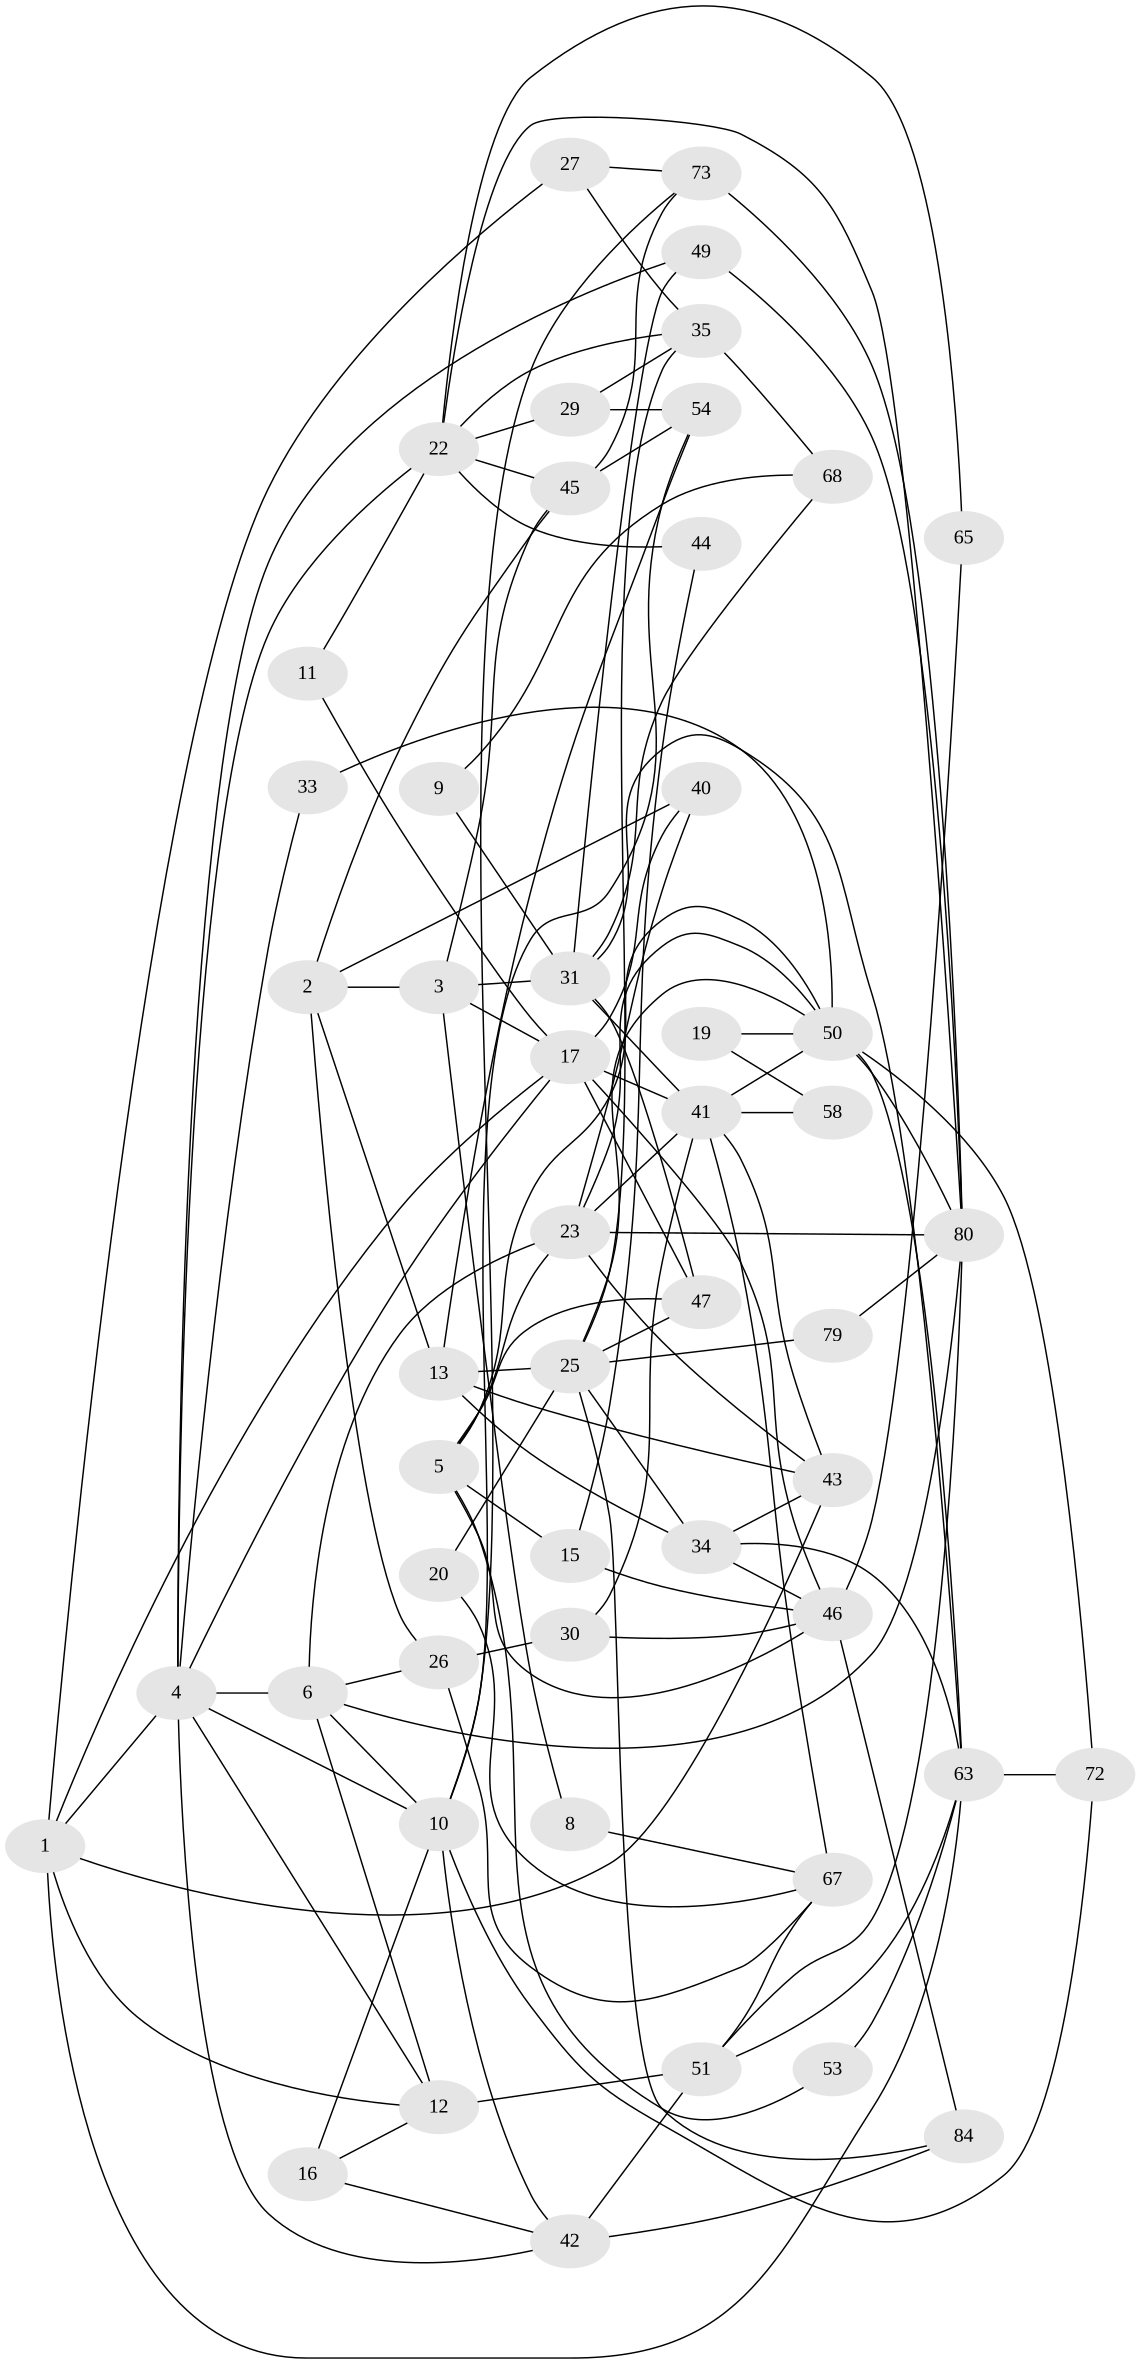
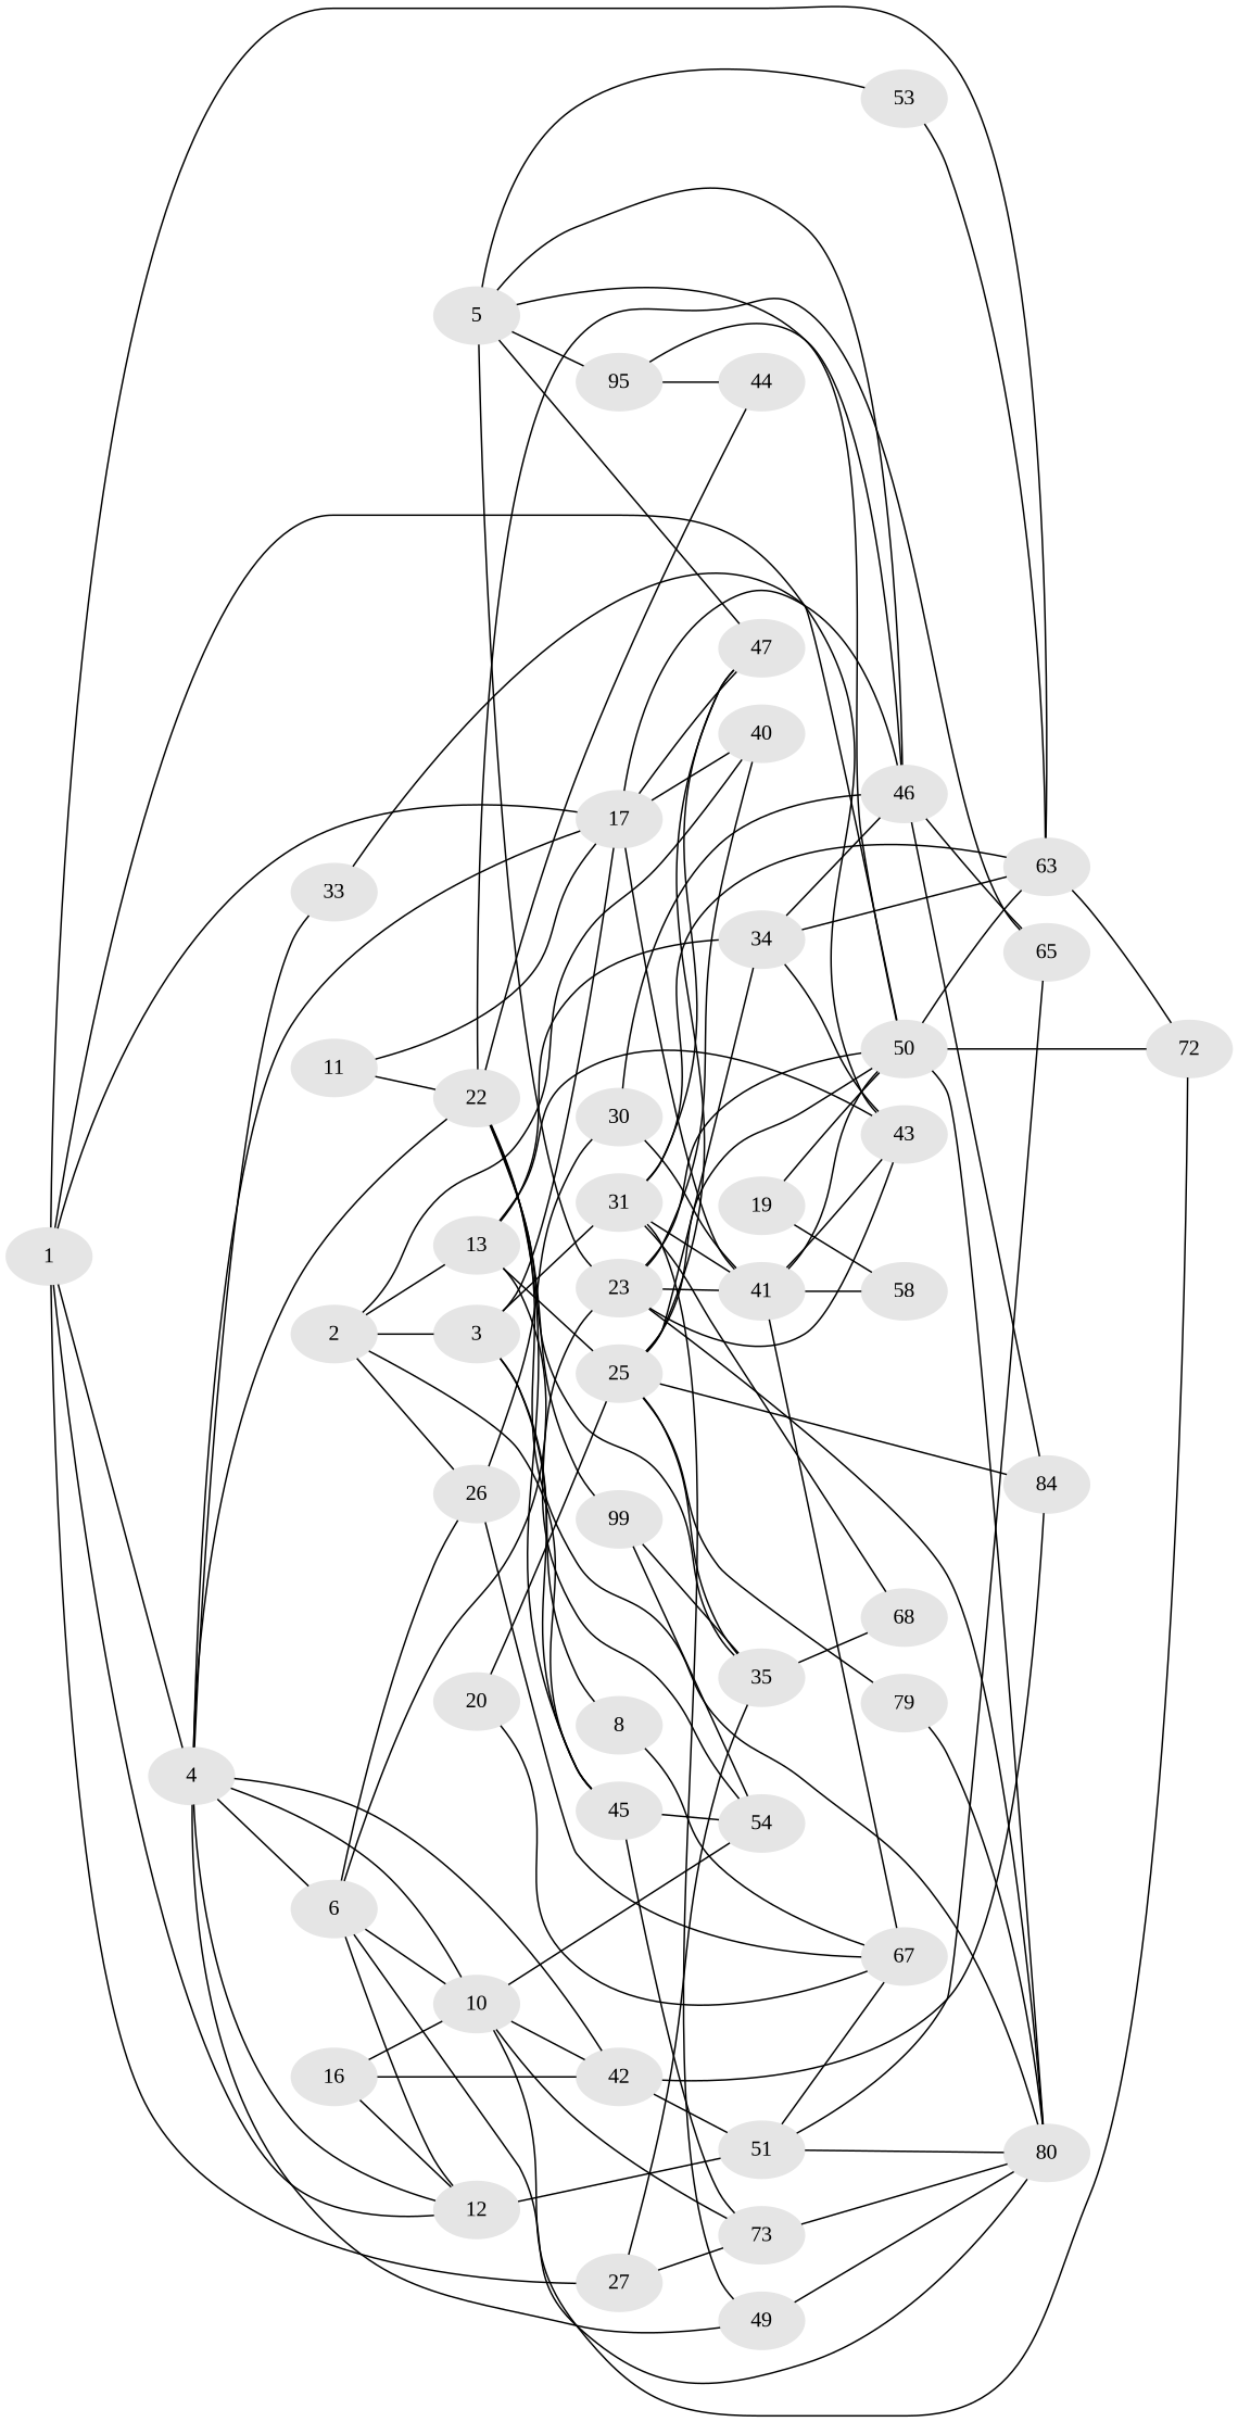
  graph {
    fontname="Liberation Serif"
    rankdir=LR
    node [color=gray90 fontname="Liberation Serif" style=filled]
    edge [fontname="Liberation Serif"]
    1 [super="+60"]
    4 [super="+14"]
    17 [super="+66"]
    27
    n5 [label=12 super="+71"]
    43 [super="+76"]
    63 [super="+78"]
    6 [super="+57"]
    10 [super="+28"]
    22 [super="+83"]
    33
    42 [super="+81"]
    49
    40
    46 [super="+64"]
    47
    41 [super="+77"]
    73
    35 [super="+65"]
    51 [super="+52"]
    72 [super="+74"]
    2 [super="+69"]
    3 [super="+18"]
    13 [super="+38"]
    26 [super="+55"]
    45 [super="+48"]
    8
    31 [super="+56"]
    54
    25 [super="+36"]
    34 [super="+39"]
    67
    30 [super="+59"]
    68
    23 [super="+70"]
    80 [super="+82"]
    44
-   29
+   29 [label=99]
    n39 [label=65]
    50 [super="+75"]
    84 [super="+85"]
    5 [super="+12"]
-   15 [super="+62"]
+   15 [super="+62" label=95]
    53
-   9
    11
    79
    16
    58
    19
    20
    1 -- 4
    1 -- 17
    1 -- 27
    1 -- n5
    1 -- 43
    1 -- 63
    4 -- 17
    4 -- n5
    4 -- 6
    4 -- 10
    4 -- 22
    4 -- 33
    4 -- 42
    4 -- 49
    17 -- 40
    17 -- 46
    17 -- 47
    17 -- 41
    27 -- 73
    27 -- 35
    n5 -- 51
    63 -- 72
    6 -- n5
    6 -- 10
    6 -- 26
    6 -- 23 [weight=2]
    6 -- 80
    10 -- 42
    10 -- 73
    10 -- 72
    10 -- 54
    22 -- 35
    22 -- 45
    22 -- 80
    22 -- 44
    22 -- 29
    22 -- n39
    33 -- 50
    42 -- 51 [weight=2]
    42 -- 84
    49 -- 80
    46 -- n39
    46 -- 84
    41 -- 43
    41 -- 67
    41 -- 50
    41 -- 58 [weight=2]
    73 -- 80
    35 -- 68
    51 -- 67
    51 -- 80 [weight=2]
-   51 -- 63
+   51 -- n39
    2 -- 40
    2 -- 3
    2 -- 13
    2 -- 26
    2 -- 45
    3 -- 17
    3 -- 45
    3 -- 8
    3 -- 31
    13 -- 43 [weight=2]
    13 -- 54
    13 -- 25
    13 -- 34
    26 -- 67
    26 -- 30
    45 -- 73
    45 -- 54
    8 -- 67
    31 -- 63
    31 -- 49
    31 -- 47
    31 -- 41
    31 -- 68
    25 -- 47 [weight=2]
    25 -- 35
    25 -- 34
    25 -- 50
    25 -- 84
    25 -- 79
    34 -- 43
    34 -- 63
    34 -- 46
    30 -- 46
    30 -- 41
    23 -- 43
    23 -- 40
    23 -- 41
    23 -- 80
    23 -- 50
    29 -- 35
    29 -- 54
    50 -- 63
    50 -- 72
    50 -- 80
    5 -- 46
    5 -- 47
    5 -- 23
    5 -- 50
    5 -- 15
    5 -- 53
    15 -- 46
    15 -- 44
    53 -- 63
-   9 -- 31
-   9 -- 68
    11 -- 17
    11 -- 22
    79 -- 80
    16 -- n5
    16 -- 10
    16 -- 42
    19 -- 50
    19 -- 58
    20 -- 25
    20 -- 67
  }
